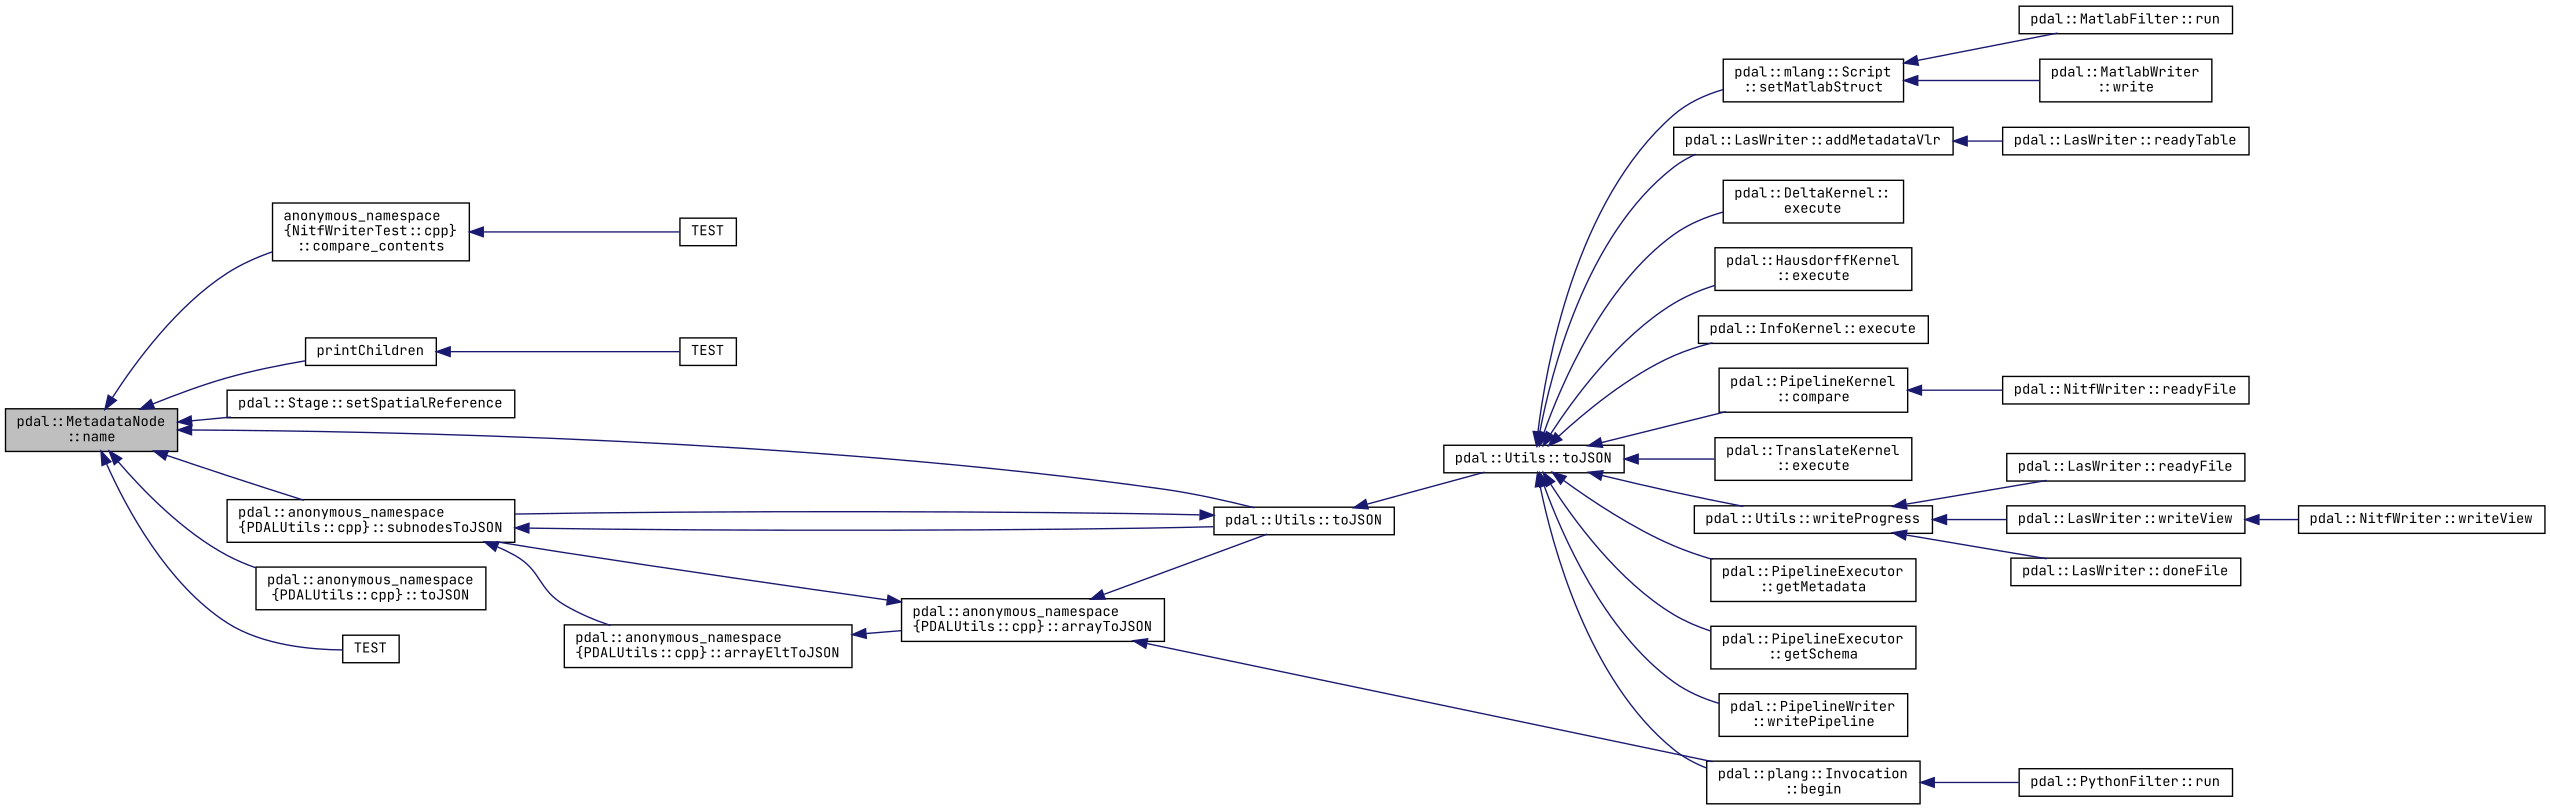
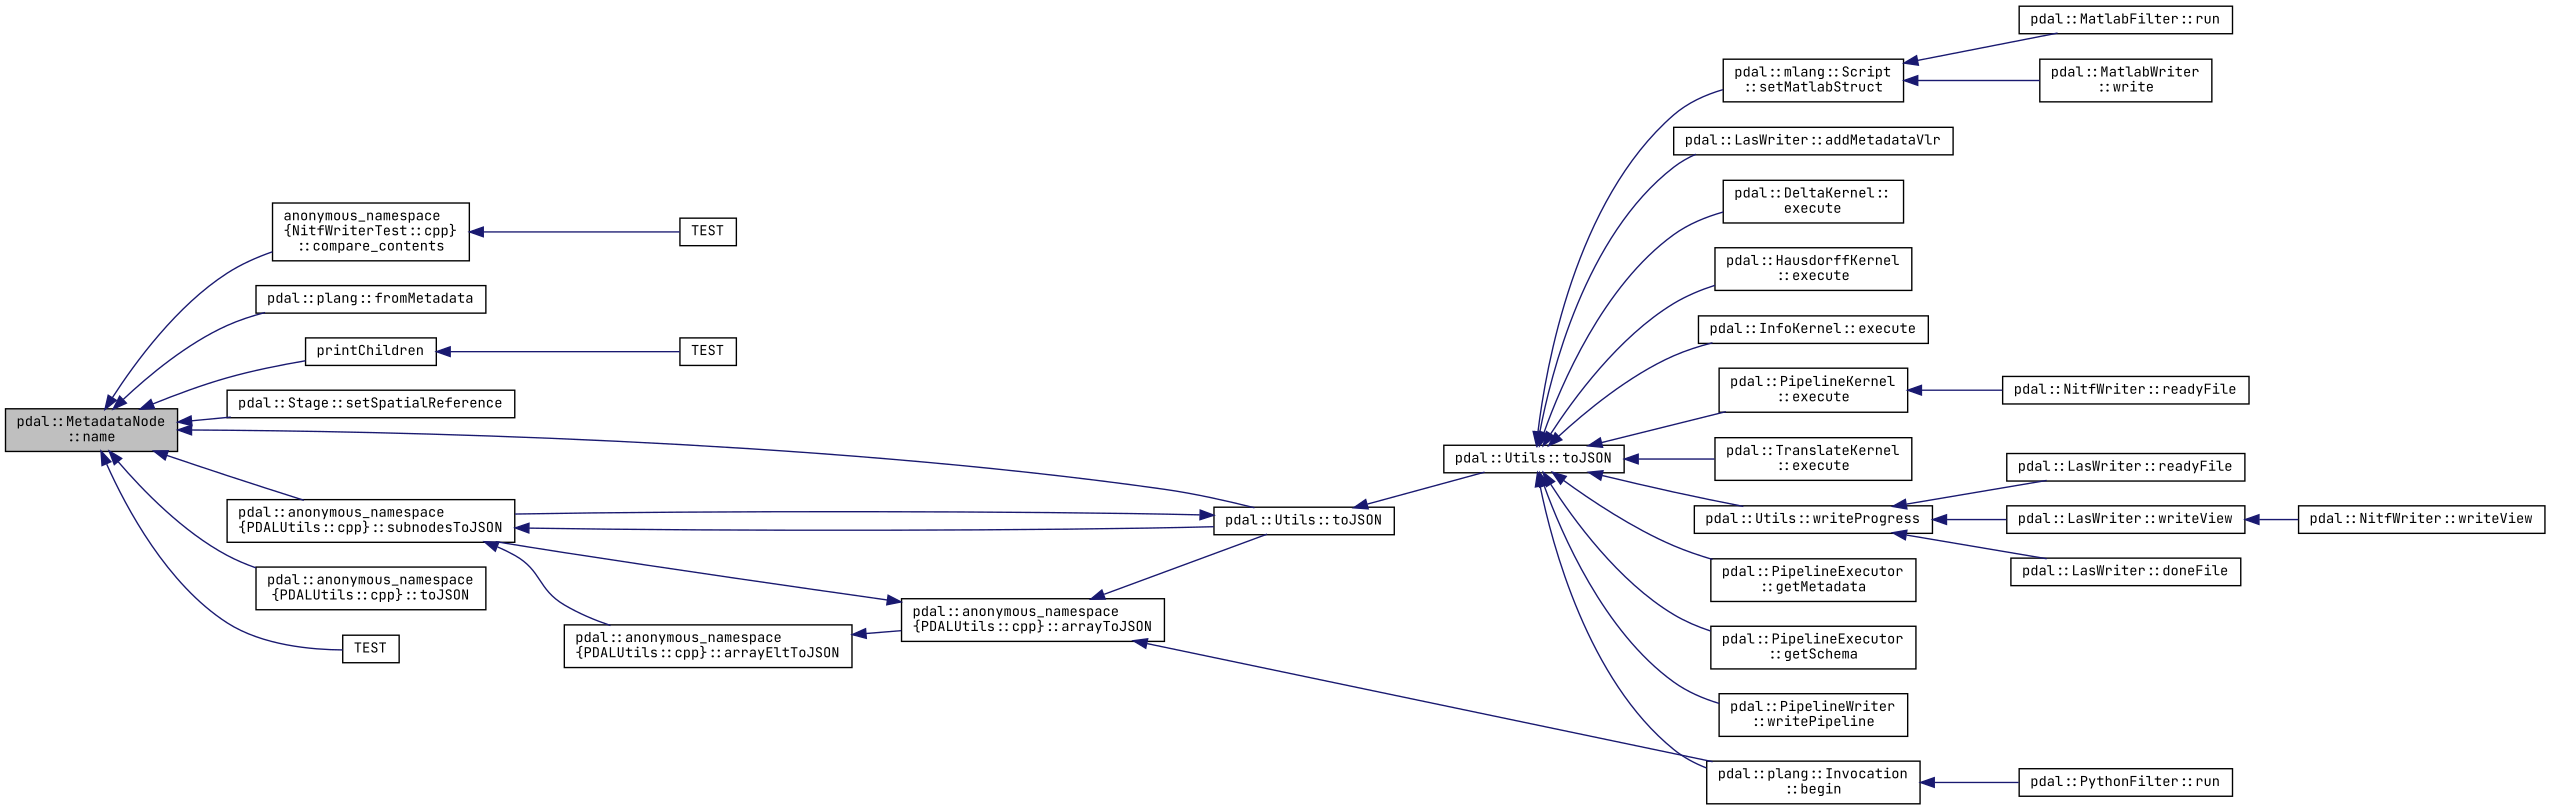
  digraph {
    fontname="JetBrains Mono"
    rankdir=LR
    node [color=black fillcolor=white fontname="JetBrains Mono" fontsize=10 shape=record style=filled]
    edge [color=midnightblue dir=back fontname="JetBrains Mono" fontsize=10 labelfontname=Helvetica labelfontsize=10 style=solid]
    n1 [fillcolor=grey75 fontcolor=black height=0.2 label="pdal::MetadataNode\l::name" width=0.4]
    n2 [height=0.2 label="anonymous_namespace\l\{NitfWriterTest::cpp\}\l::compare_contents" width=0.4]
+   n3 [height=0.2 label="pdal::plang::fromMetadata" width=0.4]
    n4 [height=0.2 label=printChildren width=0.4]
    n5 [height=0.2 label="pdal::Stage::setSpatialReference" width=0.4]
    n6 [height=0.2 label="pdal::anonymous_namespace\l\{PDALUtils::cpp\}::subnodesToJSON" width=0.4]
    n7 [height=0.2 label="pdal::Utils::toJSON" width=0.4]
    n8 [height=0.2 label="pdal::anonymous_namespace\l\{PDALUtils::cpp\}::toJSON" width=0.4]
    n9 [height=0.2 label=TEST width=0.4]
    n10 [height=0.2 label=TEST width=0.4]
    n11 [height=0.2 label=TEST width=0.4]
    n12 [height=0.2 label="pdal::anonymous_namespace\l\{PDALUtils::cpp\}::arrayEltToJSON" width=0.4]
    n13 [height=0.2 label="pdal::Utils::toJSON" width=0.4]
    n14 [height=0.2 label="pdal::plang::Invocation\l::begin" width=0.4]
    n15 [height=0.2 label="pdal::PythonFilter::run" width=0.4]
    n16 [height=0.2 label="pdal::anonymous_namespace\l\{PDALUtils::cpp\}::arrayToJSON" width=0.4]
    n17 [height=0.2 label="pdal::LasWriter::addMetadataVlr" width=0.4]
    n18 [height=0.2 label="pdal::DeltaKernel::\lexecute" width=0.4]
    n19 [height=0.2 label="pdal::HausdorffKernel\l::execute" width=0.4]
    n20 [height=0.2 label="pdal::InfoKernel::execute" width=0.4]
-   n21 [height=0.2 label="pdal::PipelineKernel\l::compare" width=0.4]
+   n21 [height=0.2 label="pdal::PipelineKernel\l::execute" width=0.4]
    n22 [height=0.2 label="pdal::TranslateKernel\l::execute" width=0.4]
    n23 [height=0.2 label="pdal::Utils::writeProgress" width=0.4]
    n24 [height=0.2 label="pdal::PipelineExecutor\l::getMetadata" width=0.4]
    n25 [height=0.2 label="pdal::PipelineExecutor\l::getSchema" width=0.4]
    n26 [height=0.2 label="pdal::PipelineWriter\l::writePipeline" width=0.4]
    n27 [height=0.2 label="pdal::mlang::Script\l::setMatlabStruct" width=0.4]
-   n28 [height=0.2 label="pdal::LasWriter::readyTable" width=0.4]
    n29 [height=0.2 label="pdal::NitfWriter::readyFile" width=0.4]
    n30 [height=0.2 label="pdal::LasWriter::readyFile" width=0.4]
    n31 [height=0.2 label="pdal::LasWriter::writeView" width=0.4]
    n32 [height=0.2 label="pdal::LasWriter::doneFile" width=0.4]
    n33 [height=0.2 label="pdal::MatlabFilter::run" width=0.4]
    n34 [height=0.2 label="pdal::MatlabWriter\l::write" width=0.4]
    n35 [height=0.2 label="pdal::NitfWriter::writeView" width=0.4]
    n1 -> n2
+   n1 -> n3
    n1 -> n4
    n1 -> n5
    n1 -> n6
    n1 -> n7
    n1 -> n8
    n1 -> n9
    n2 -> n10
    n4 -> n11
    n6 -> n7
    n6 -> n12
    n7 -> n6
    n7 -> n13
    n12 -> n16
    n13 -> n14
    n13 -> n17
    n13 -> n18
    n13 -> n19
    n13 -> n20
    n13 -> n21
    n13 -> n22
    n13 -> n23
    n13 -> n24
    n13 -> n25
    n13 -> n26
    n13 -> n27
    n14 -> n15
    n16 -> n6
    n16 -> n7
    n16 -> n14
-   n17 -> n28
    n21 -> n29
    n23 -> n30
    n23 -> n31
    n23 -> n32
    n27 -> n33
    n27 -> n34
    n31 -> n35
  }
